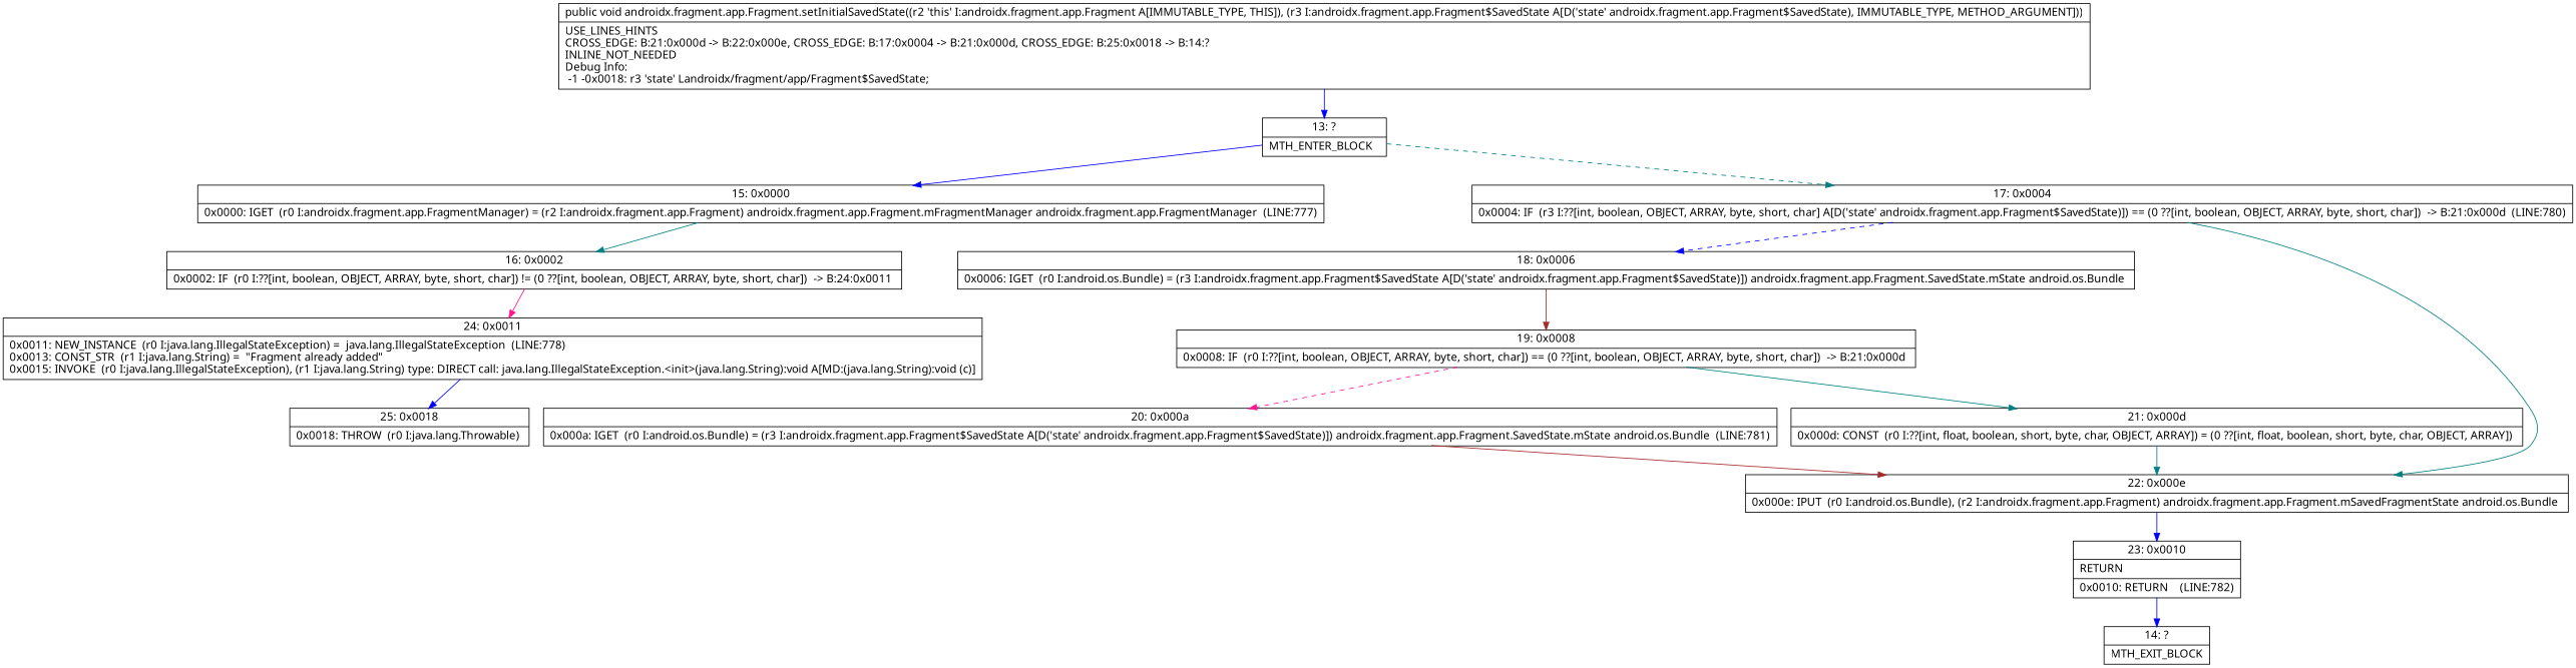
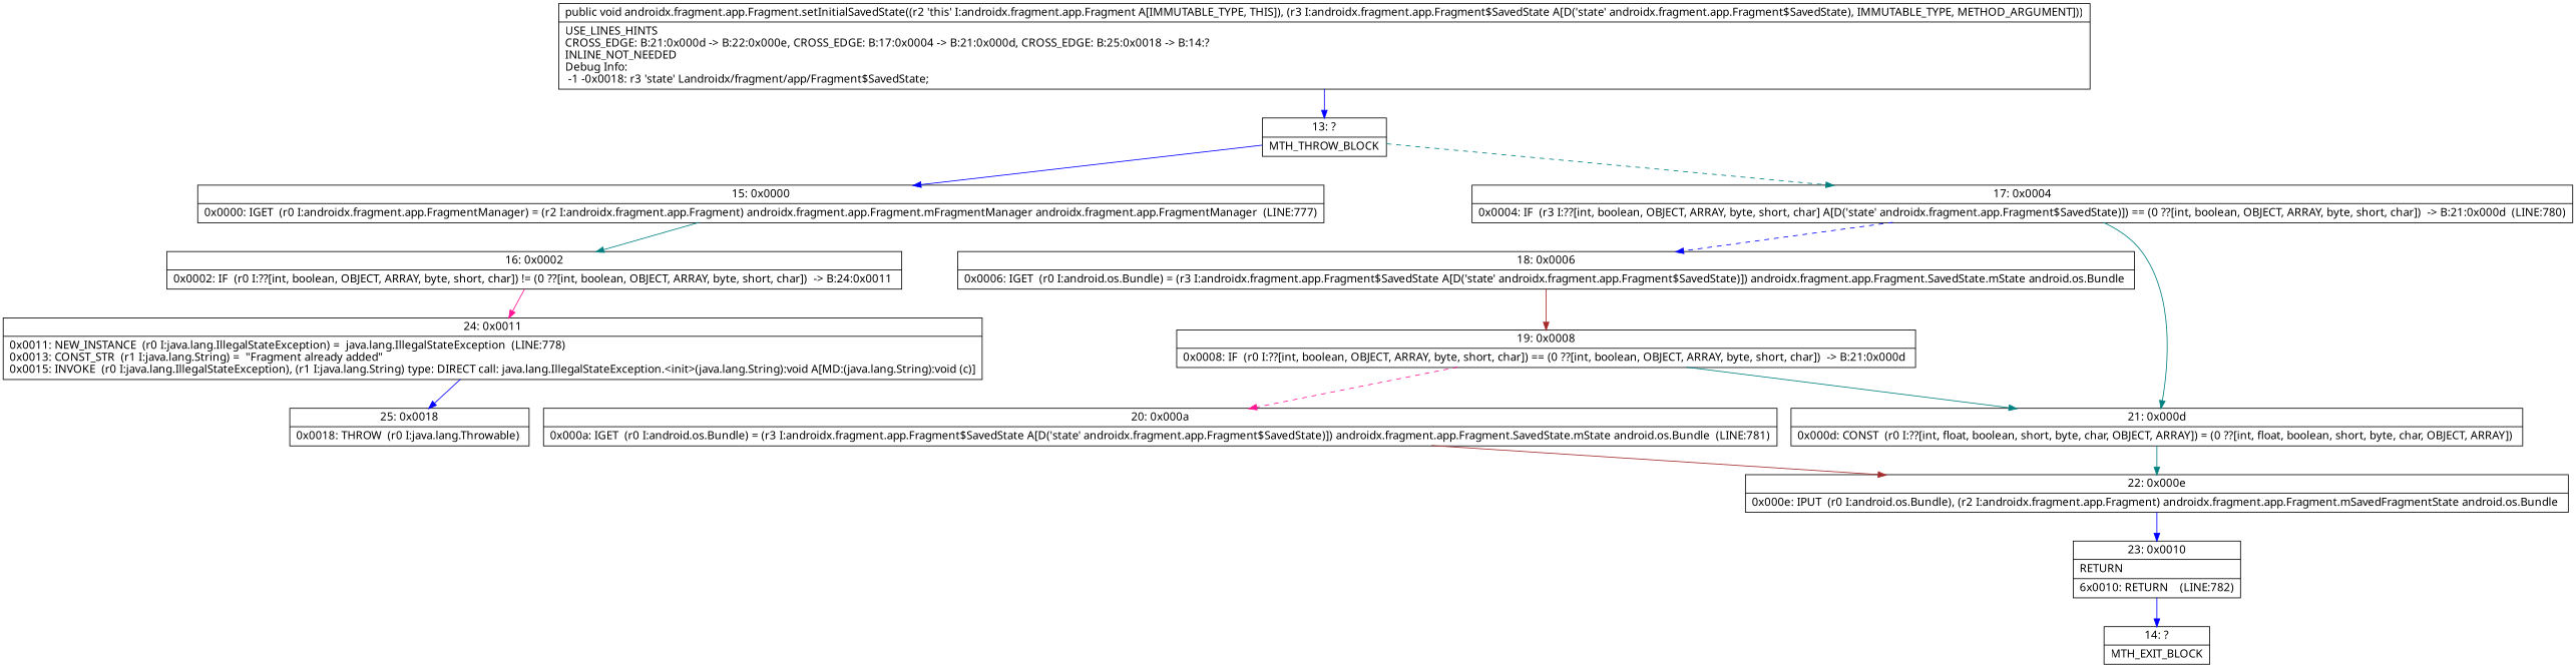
  digraph {
    fontname="Noto Sans"
    node [fontname="Noto Sans" shape=record]
    edge [color=blue fontname="Noto Sans"]
-   n1 [label="{13\:\ ?|MTH_ENTER_BLOCK\l}"]
+   n1 [label="{13\:\ ?|MTH_THROW_BLOCK\l}"]
    n2 [label="{15\:\ 0x0000|0x0000: IGET  (r0 I:androidx.fragment.app.FragmentManager) = (r2 I:androidx.fragment.app.Fragment) androidx.fragment.app.Fragment.mFragmentManager androidx.fragment.app.FragmentManager  (LINE:777)\l}"]
    n3 [label="{17\:\ 0x0004|0x0004: IF  (r3 I:??[int, boolean, OBJECT, ARRAY, byte, short, char] A[D('state' androidx.fragment.app.Fragment$SavedState)]) == (0 ??[int, boolean, OBJECT, ARRAY, byte, short, char])  \-\> B:21:0x000d  (LINE:780)\l}"]
    n4 [label="{16\:\ 0x0002|0x0002: IF  (r0 I:??[int, boolean, OBJECT, ARRAY, byte, short, char]) != (0 ??[int, boolean, OBJECT, ARRAY, byte, short, char])  \-\> B:24:0x0011 \l}"]
    n5 [label="{24\:\ 0x0011|0x0011: NEW_INSTANCE  (r0 I:java.lang.IllegalStateException) =  java.lang.IllegalStateException  (LINE:778)\l0x0013: CONST_STR  (r1 I:java.lang.String) =  \"Fragment already added\" \l0x0015: INVOKE  (r0 I:java.lang.IllegalStateException), (r1 I:java.lang.String) type: DIRECT call: java.lang.IllegalStateException.\<init\>(java.lang.String):void A[MD:(java.lang.String):void (c)]\l}"]
    n6 [label="{18\:\ 0x0006|0x0006: IGET  (r0 I:android.os.Bundle) = (r3 I:androidx.fragment.app.Fragment$SavedState A[D('state' androidx.fragment.app.Fragment$SavedState)]) androidx.fragment.app.Fragment.SavedState.mState android.os.Bundle \l}"]
    n7 [label="{21\:\ 0x000d|0x000d: CONST  (r0 I:??[int, float, boolean, short, byte, char, OBJECT, ARRAY]) = (0 ??[int, float, boolean, short, byte, char, OBJECT, ARRAY]) \l}"]
    n8 [label="{25\:\ 0x0018|0x0018: THROW  (r0 I:java.lang.Throwable) \l}"]
    n9 [label="{19\:\ 0x0008|0x0008: IF  (r0 I:??[int, boolean, OBJECT, ARRAY, byte, short, char]) == (0 ??[int, boolean, OBJECT, ARRAY, byte, short, char])  \-\> B:21:0x000d \l}"]
    n10 [label="{22\:\ 0x000e|0x000e: IPUT  (r0 I:android.os.Bundle), (r2 I:androidx.fragment.app.Fragment) androidx.fragment.app.Fragment.mSavedFragmentState android.os.Bundle \l}"]
    n11 [label="{20\:\ 0x000a|0x000a: IGET  (r0 I:android.os.Bundle) = (r3 I:androidx.fragment.app.Fragment$SavedState A[D('state' androidx.fragment.app.Fragment$SavedState)]) androidx.fragment.app.Fragment.SavedState.mState android.os.Bundle  (LINE:781)\l}"]
-   n12 [label="{23\:\ 0x0010|RETURN\l|0x0010: RETURN    (LINE:782)\l}"]
+   n12 [label="{23\:\ 0x0010|RETURN\l|6x0010: RETURN    (LINE:782)\l}"]
    n13 [label="{14\:\ ?|MTH_EXIT_BLOCK\l}"]
    n14 [label="{public void androidx.fragment.app.Fragment.setInitialSavedState((r2 'this' I:androidx.fragment.app.Fragment A[IMMUTABLE_TYPE, THIS]), (r3 I:androidx.fragment.app.Fragment$SavedState A[D('state' androidx.fragment.app.Fragment$SavedState), IMMUTABLE_TYPE, METHOD_ARGUMENT]))  | USE_LINES_HINTS\lCROSS_EDGE: B:21:0x000d \-\> B:22:0x000e, CROSS_EDGE: B:17:0x0004 \-\> B:21:0x000d, CROSS_EDGE: B:25:0x0018 \-\> B:14:?\lINLINE_NOT_NEEDED\lDebug Info:\l  \-1 \-0x0018: r3 'state' Landroidx\/fragment\/app\/Fragment$SavedState;\l}"]
    n1 -> n2
    n1 -> n3 [color=teal style=dashed]
    n2 -> n4 [color=teal]
    n3 -> n6 [style=dashed]
-   n3 -> n10 [color=teal]
+   n3 -> n7 [color=teal]
    n4 -> n5 [color=deeppink]
    n5 -> n8
    n6 -> n9 [color=brown]
    n7 -> n10 [color=teal]
    n9 -> n7 [color=teal]
    n9 -> n11 [color=deeppink style=dashed]
    n10 -> n12
    n11 -> n10 [color=brown]
    n12 -> n13
    n14 -> n1
  }
